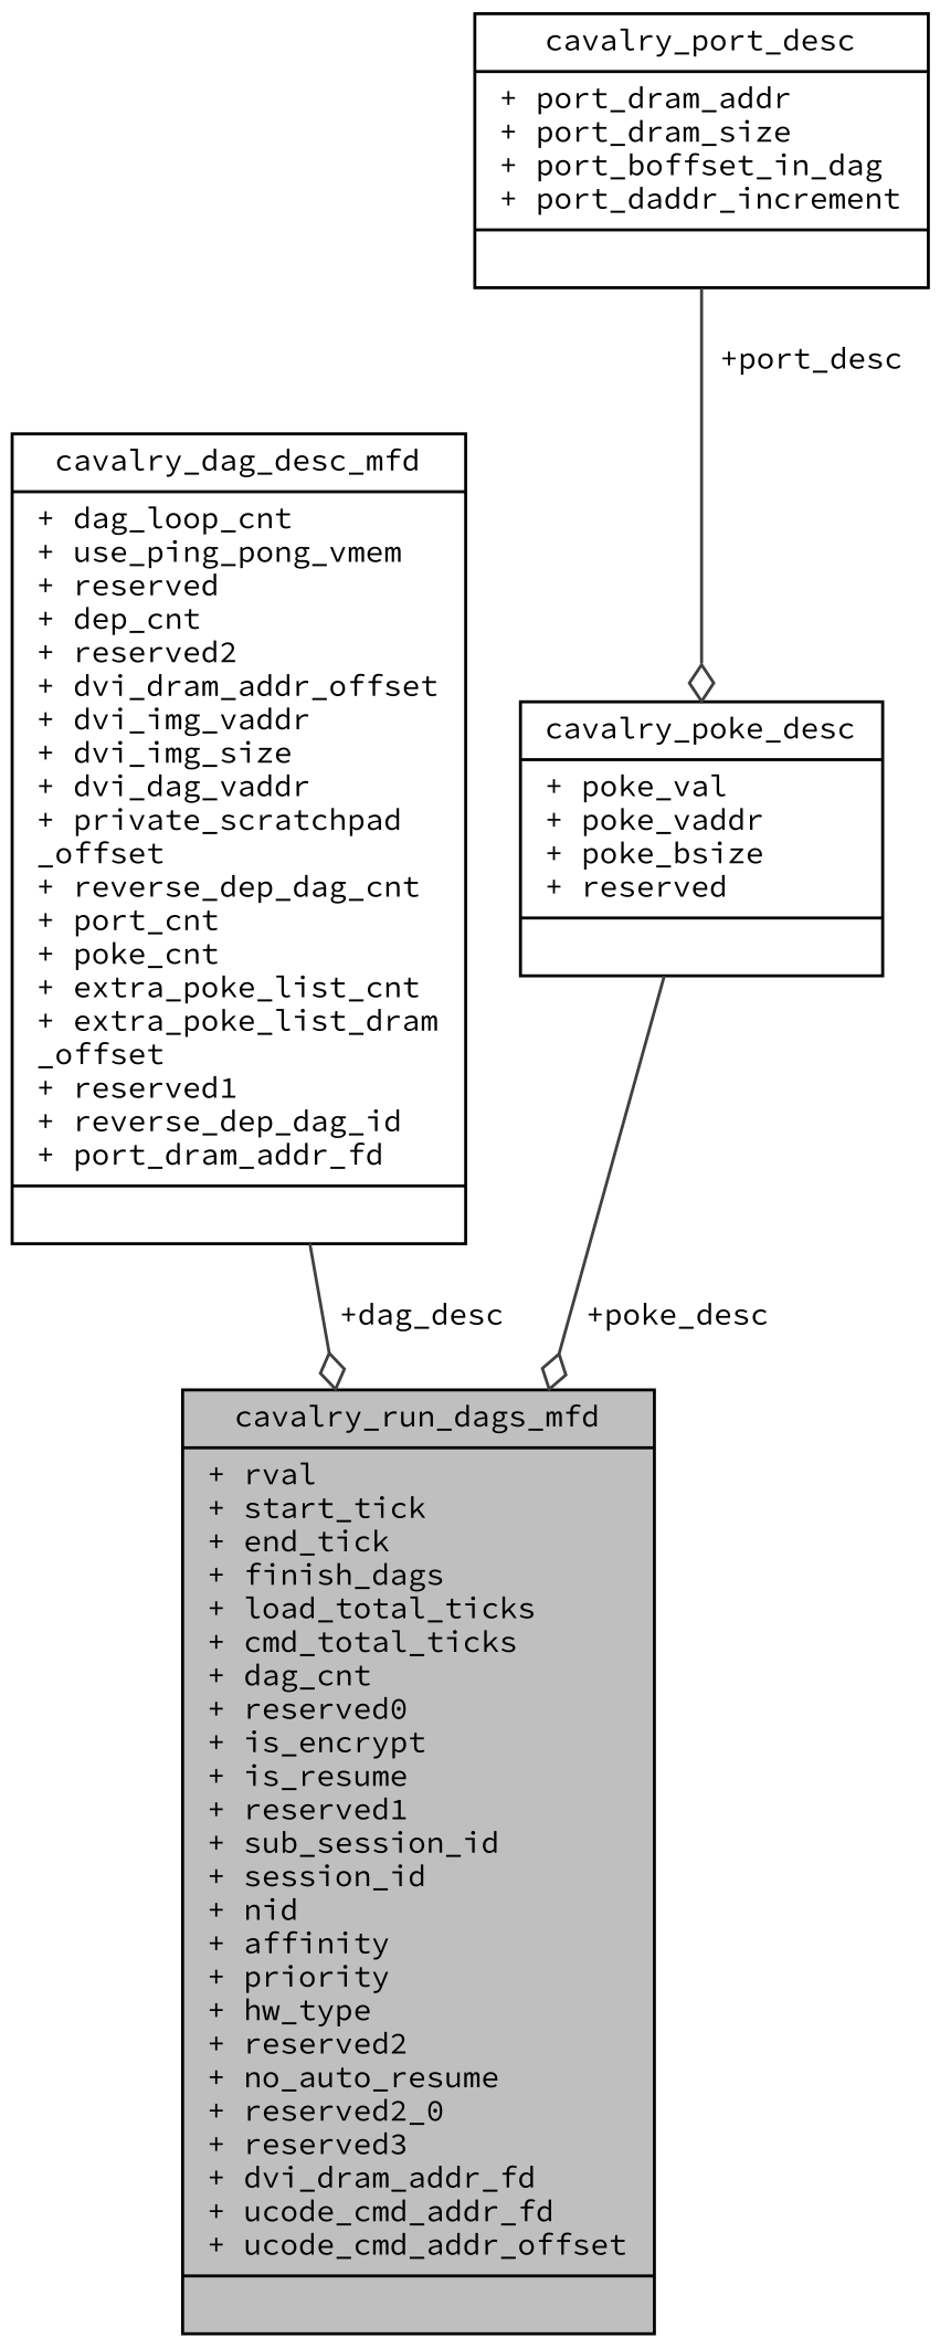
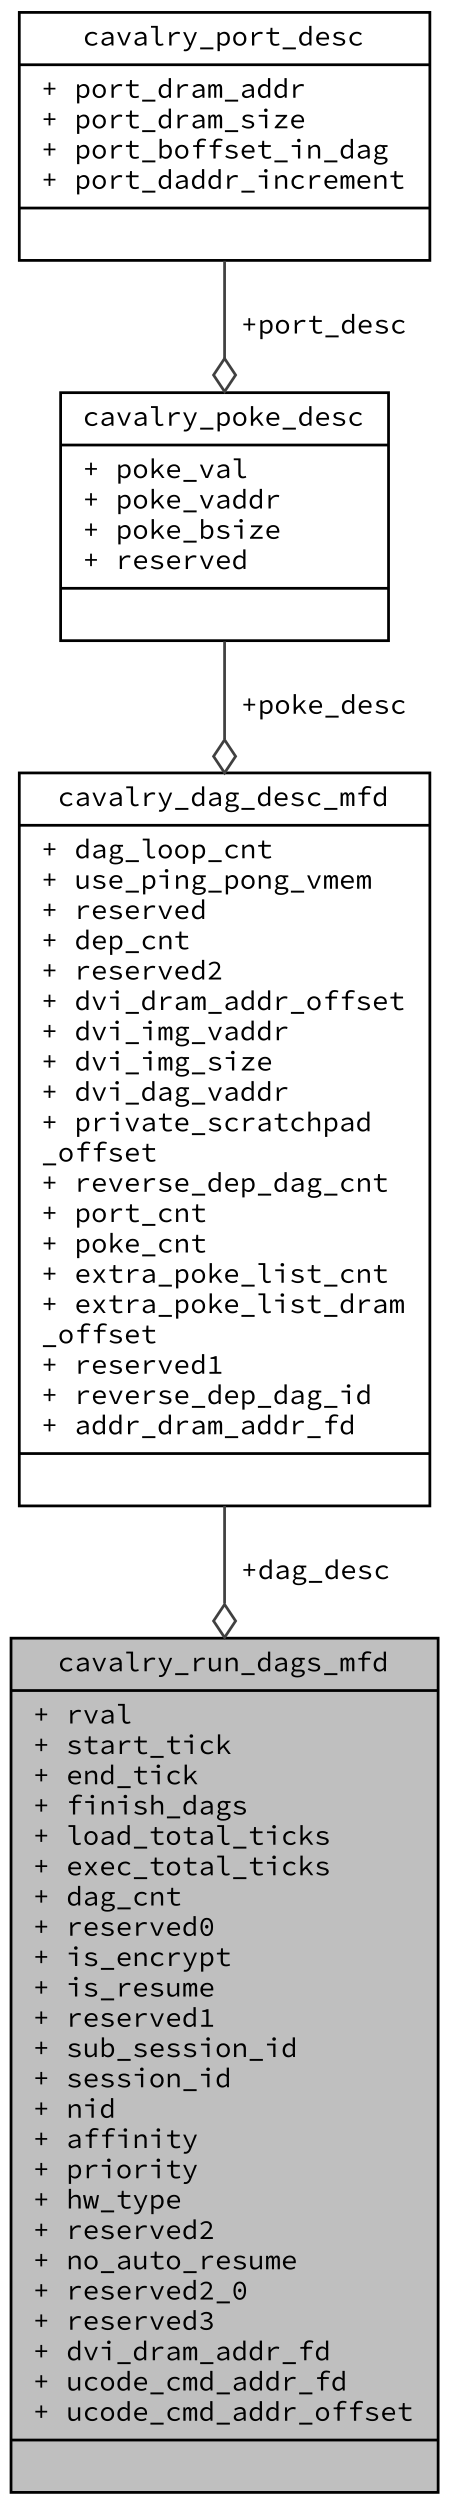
  digraph {
    fontname="Source Code Pro"
    node [color=black fontname="Source Code Pro" fontsize=10 shape=record]
    edge [arrowhead=odiamond color=grey25 fontname="Source Code Pro" fontsize=10 labelfontname=Helvetica labelfontsize=10 style=solid]
-   n1 [fillcolor=grey75 fontcolor=black height=0.2 label="{cavalry_run_dags_mfd\n|+ rval\l+ start_tick\l+ end_tick\l+ finish_dags\l+ load_total_ticks\l+ cmd_total_ticks\l+ dag_cnt\l+ reserved0\l+ is_encrypt\l+ is_resume\l+ reserved1\l+ sub_session_id\l+ session_id\l+ nid\l+ affinity\l+ priority\l+ hw_type\l+ reserved2\l+ no_auto_resume\l+ reserved2_0\l+ reserved3\l+ dvi_dram_addr_fd\l+ ucode_cmd_addr_fd\l+ ucode_cmd_addr_offset\l|}" style=filled width=0.4]
-   n2 [height=0.2 label="{cavalry_dag_desc_mfd\n|+ dag_loop_cnt\l+ use_ping_pong_vmem\l+ reserved\l+ dep_cnt\l+ reserved2\l+ dvi_dram_addr_offset\l+ dvi_img_vaddr\l+ dvi_img_size\l+ dvi_dag_vaddr\l+ private_scratchpad\l_offset\l+ reverse_dep_dag_cnt\l+ port_cnt\l+ poke_cnt\l+ extra_poke_list_cnt\l+ extra_poke_list_dram\l_offset\l+ reserved1\l+ reverse_dep_dag_id\l+ port_dram_addr_fd\l|}" width=0.4]
+   n1 [fillcolor=grey75 fontcolor=black height=0.2 label="{cavalry_run_dags_mfd\n|+ rval\l+ start_tick\l+ end_tick\l+ finish_dags\l+ load_total_ticks\l+ exec_total_ticks\l+ dag_cnt\l+ reserved0\l+ is_encrypt\l+ is_resume\l+ reserved1\l+ sub_session_id\l+ session_id\l+ nid\l+ affinity\l+ priority\l+ hw_type\l+ reserved2\l+ no_auto_resume\l+ reserved2_0\l+ reserved3\l+ dvi_dram_addr_fd\l+ ucode_cmd_addr_fd\l+ ucode_cmd_addr_offset\l|}" style=filled width=0.4]
+   n2 [height=0.2 label="{cavalry_dag_desc_mfd\n|+ dag_loop_cnt\l+ use_ping_pong_vmem\l+ reserved\l+ dep_cnt\l+ reserved2\l+ dvi_dram_addr_offset\l+ dvi_img_vaddr\l+ dvi_img_size\l+ dvi_dag_vaddr\l+ private_scratchpad\l_offset\l+ reverse_dep_dag_cnt\l+ port_cnt\l+ poke_cnt\l+ extra_poke_list_cnt\l+ extra_poke_list_dram\l_offset\l+ reserved1\l+ reverse_dep_dag_id\l+ addr_dram_addr_fd\l|}" width=0.4]
    n3 [height=0.2 label="{cavalry_port_desc\n|+ port_dram_addr\l+ port_dram_size\l+ port_boffset_in_dag\l+ port_daddr_increment\l|}" width=0.4]
    n4 [height=0.2 label="{cavalry_poke_desc\n|+ poke_val\l+ poke_vaddr\l+ poke_bsize\l+ reserved\l|}" width=0.4]
    n2 -> n1 [label=" +dag_desc"]
    n3 -> n4 [label=" +port_desc"]
-   n4 -> n1 [label=" +poke_desc"]
+   n4 -> n2 [label=" +poke_desc"]
  }
